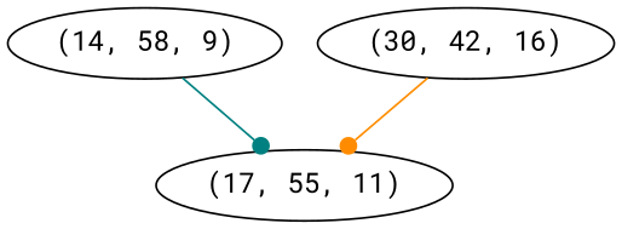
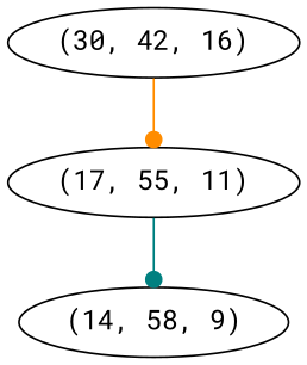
  digraph {
    fontname="Roboto Mono"
    node [fontname="Roboto Mono"]
    edge [arrowhead=dot fontname="Roboto Mono"]
    "(14, 58, 9)"
    "(17, 55, 11)"
    "(30, 42, 16)"
-   "(14, 58, 9)" -> "(17, 55, 11)" [color=teal]
+   "(17, 55, 11)" -> "(14, 58, 9)" [color=teal]
    "(30, 42, 16)" -> "(17, 55, 11)" [color=darkorange]
  }
